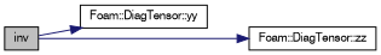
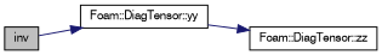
  digraph {
    rankdir=LR
    node [color=black fontname=FreeSans fontsize=10 shape=record]
    edge [color=midnightblue fontname=FreeSans fontsize=10 labelfontname=FreeSans labelfontsize=10 style=solid]
    n1 [fillcolor=grey75 fontcolor=black height=0.2 label=inv style=filled width=0.4]
    n2 [height=0.2 label="Foam::DiagTensor::yy" width=0.4]
    n3 [height=0.2 label="Foam::DiagTensor::zz" width=0.4]
    n1 -> n2
-   n1 -> n3
+   n2 -> n3
  }
